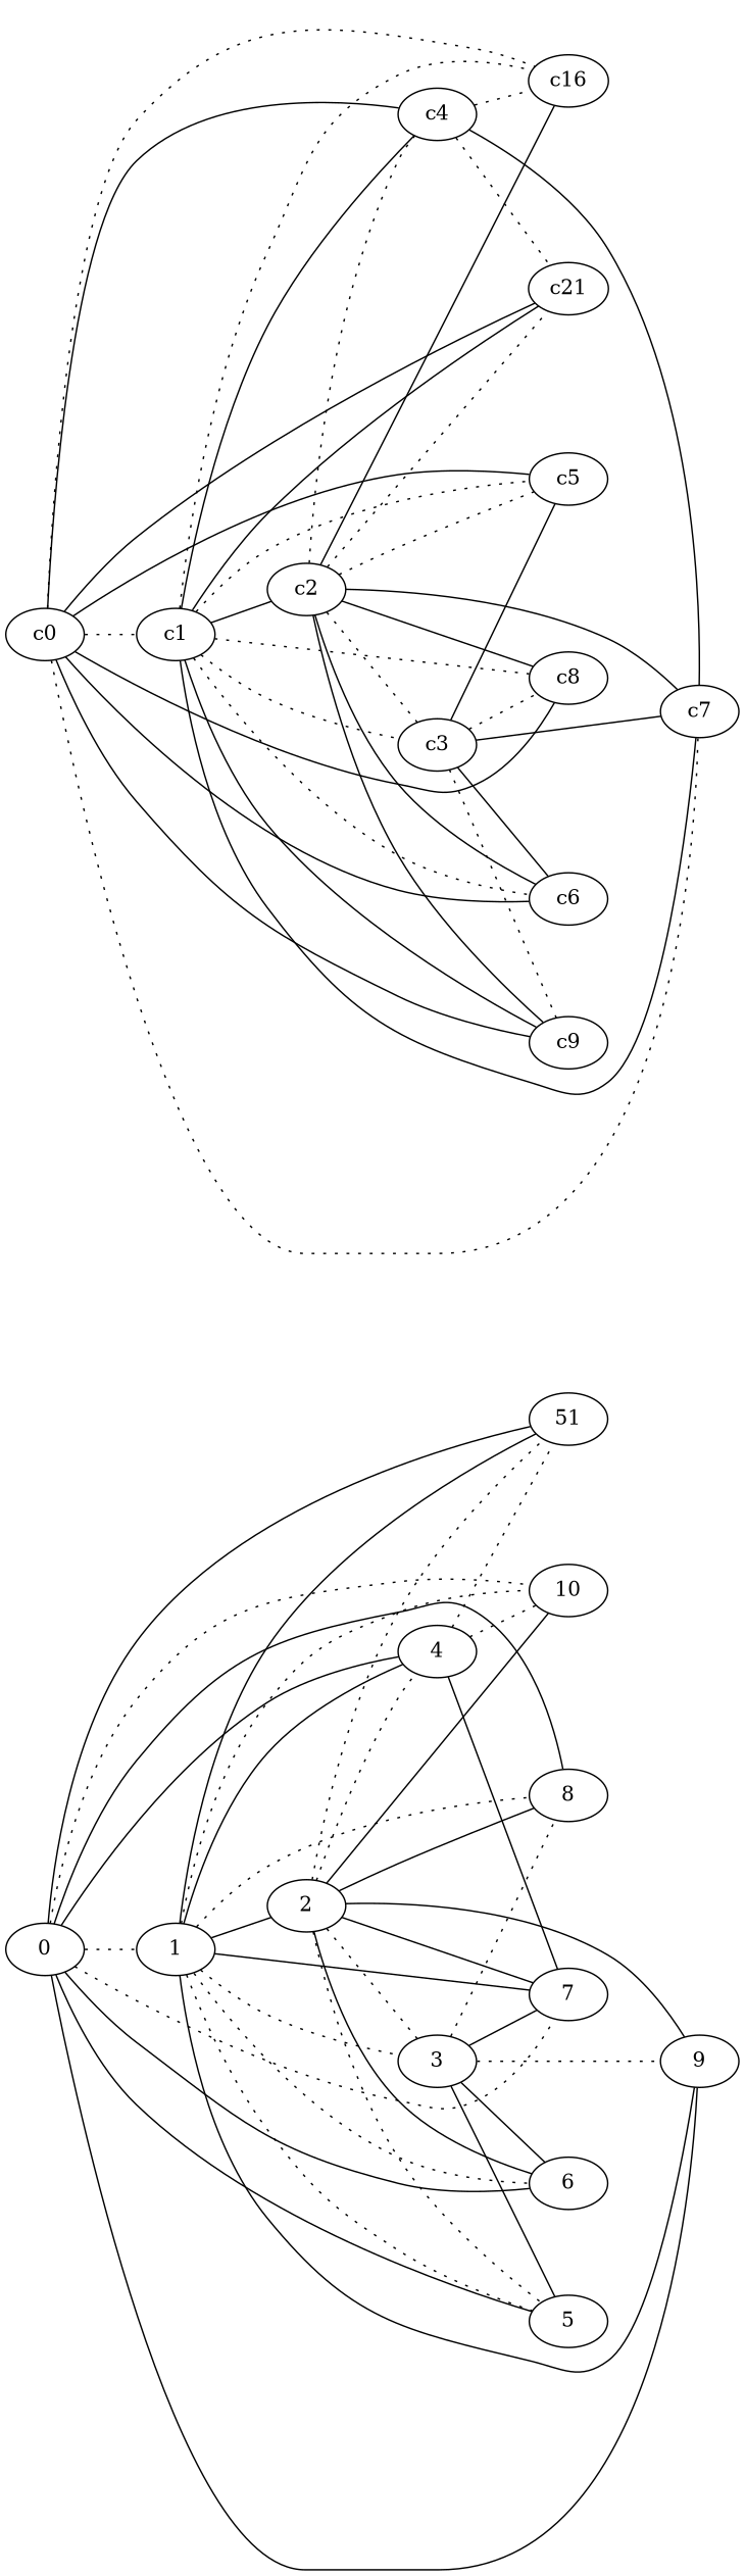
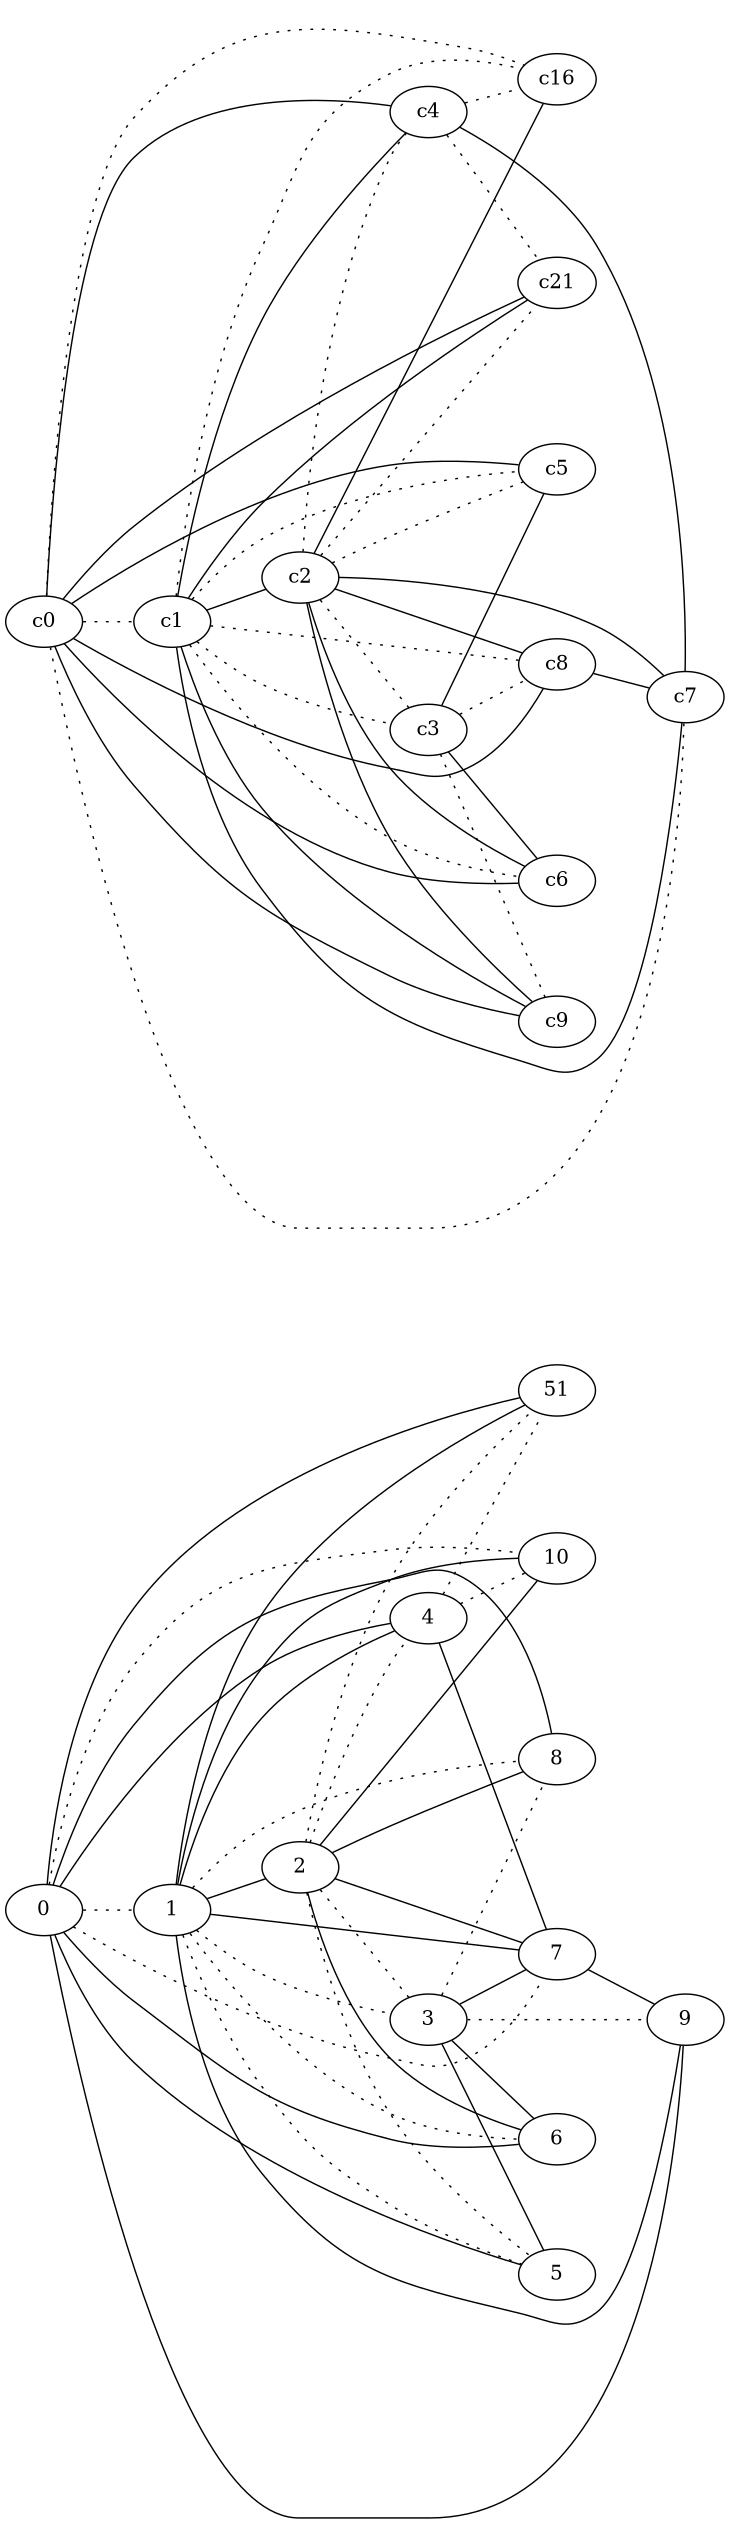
  graph {
    rankdir=LR
    n1 [label=0]
    n2 [label=1]
    n3 [label=4]
    n4 [label=5]
    n5 [label=6]
    n6 [label=7]
    n7 [label=8]
    n8 [label=9]
    n9 [label=10]
    n10 [label=51]
    n11 [label=2]
    n12 [label=3]
    c0
    c1
    c4
    c5
    c6
    c7
    c8
    c9
    n21 [label=c16]
    n22 [label=c21]
    c2
    c3
    n1 -- n2 [style=dotted]
    n1 -- n3
    n1 -- n4
    n1 -- n5
    n1 -- n6 [style=dotted]
    n1 -- n7
    n1 -- n8
    n1 -- n9 [style=dotted]
    n1 -- n10
    n2 -- n3
    n2 -- n4 [style=dotted]
    n2 -- n5 [style=dotted]
    n2 -- n6
    n2 -- n7 [style=dotted]
    n2 -- n8
-   n2 -- n9 [style=dotted]
+   n2 -- n9 [style=solid]
    n2 -- n10
    n2 -- n11
    n2 -- n12 [style=dotted]
    n3 -- n6
    n3 -- n9 [style=dotted]
    n3 -- n10 [style=dotted]
    n11 -- n3 [style=dotted]
    n11 -- n4 [style=dotted]
    n11 -- n5
    n11 -- n6
    n11 -- n7
-   n11 -- n8
+   n6 -- n8
    n11 -- n9
    n11 -- n10 [style=dotted]
    n11 -- n12 [style=dotted]
    n12 -- n4
    n12 -- n5
    n12 -- n6
    n12 -- n7 [style=dotted]
    n12 -- n8 [style=dotted]
    c0 -- c1 [style=dotted]
    c0 -- c4
    c0 -- c5
    c0 -- c6
    c0 -- c7 [style=dotted]
    c0 -- c8
    c0 -- c9
    c0 -- n21 [style=dotted]
    c0 -- n22
    c1 -- c4
    c1 -- c5 [style=dotted]
    c1 -- c6 [style=dotted]
    c1 -- c7
    c1 -- c8 [style=dotted]
    c1 -- c9
    c1 -- n21 [style=dotted]
    c1 -- n22
    c1 -- c2
    c1 -- c3 [style=dotted]
    c4 -- c7
    c4 -- n21 [style=dotted]
    c4 -- n22 [style=dotted]
    c2 -- c4 [style=dotted]
    c2 -- c5 [style=dotted]
    c2 -- c6
    c2 -- c7
    c2 -- c8
    c2 -- c9
    c2 -- n21
    c2 -- n22 [style=dotted]
    c2 -- c3 [style=dotted]
    c3 -- c5
    c3 -- c6
-   c3 -- c7
+   c8 -- c7
    c3 -- c8 [style=dotted]
    c3 -- c9 [style=dotted]
  }
